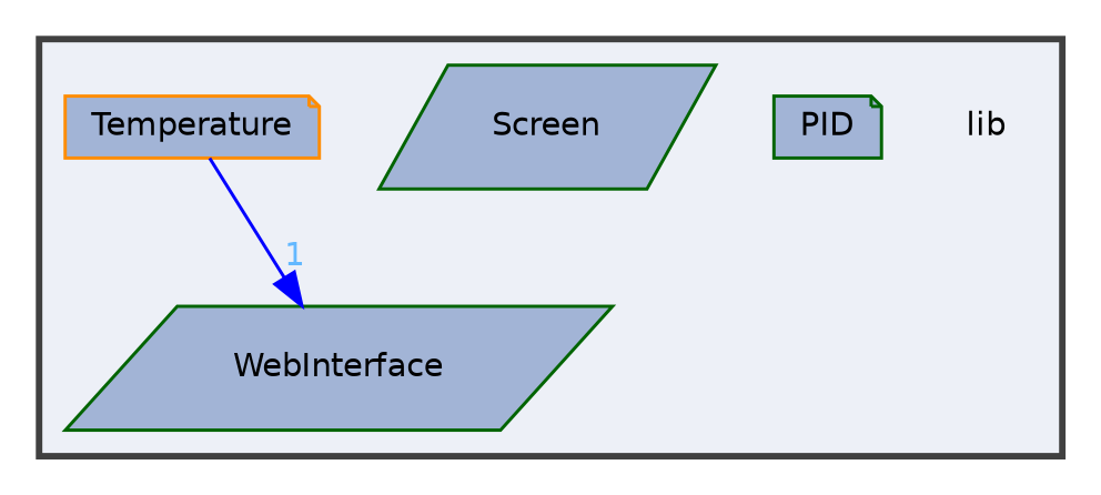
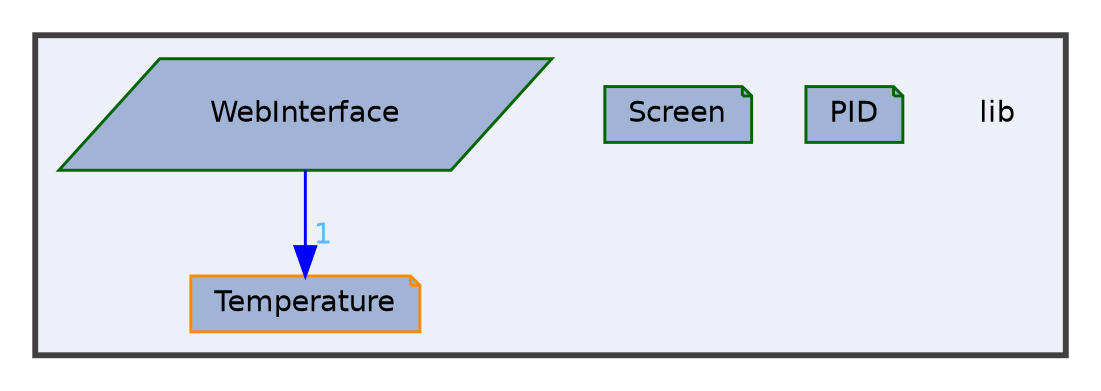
  digraph {
    compound=true
    node [fontname=Helvetica fontsize=10 shape=note color=darkgreen fillcolor="#a2b4d6" style=filled]
    n1 [height=0.2 label=lib shape=plaintext width=0.4 fillcolor="" style=""]
    n2 [height=0.2 label=PID width=0.4]
-   n3 [height=0.2 label=Screen shape=parallelogram width=0.4]
+   n3 [height=0.2 label=Screen width=0.4]
    n4 [color=darkorange height=0.2 label=Temperature width=0.4]
    n5 [height=0.2 label=WebInterface shape=parallelogram width=0.4]
    subgraph cluster_1 {
      bgcolor="#edf0f7"
      fontname=Helvetica
      fontsize=10
      pencolor=grey25
      style="filled,bold"
      n1
      n2
      n3
      n4
      n5
    }
-   n4 -> n5 [color=blue fontcolor=steelblue1 fontname=Helvetica fontsize=10 headlabel=1 labeldistance=1.5 labelfontname=Helvetica labelfontsize=10]
+   n5 -> n4 [color=blue fontcolor=steelblue1 fontname=Helvetica fontsize=10 headlabel=1 labeldistance=1.5 labelfontname=Helvetica labelfontsize=10]
  }
